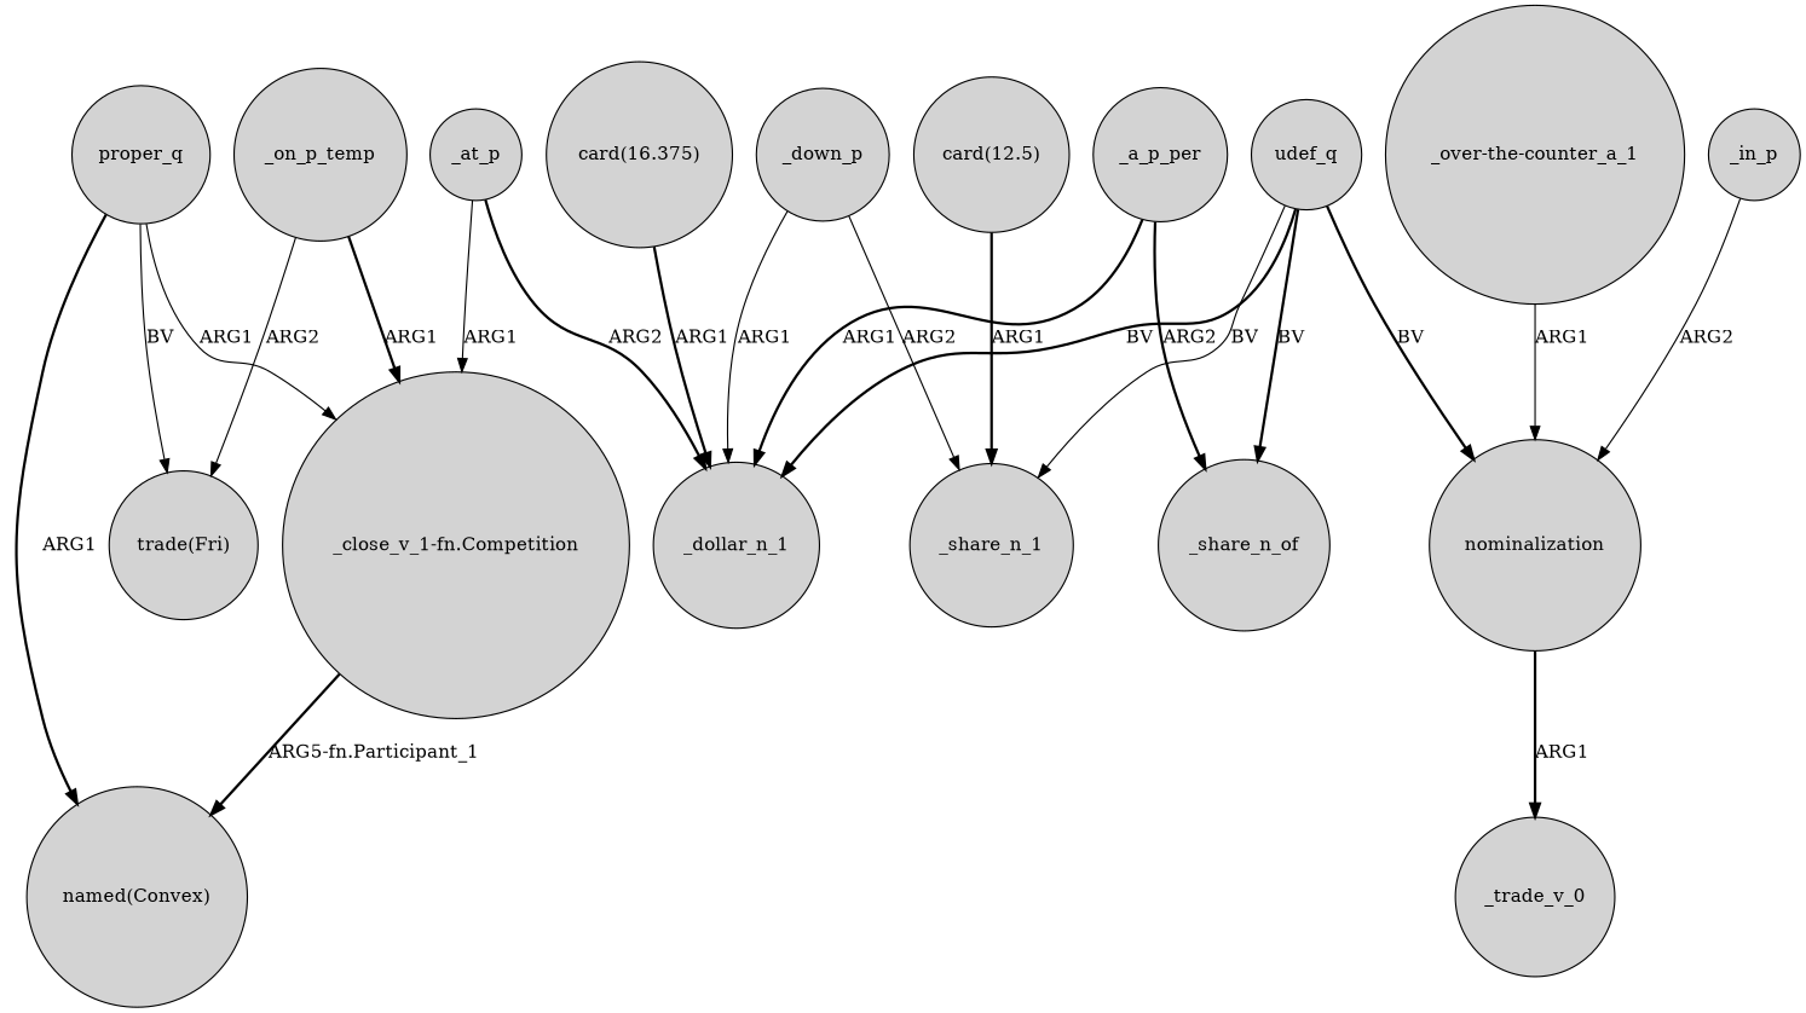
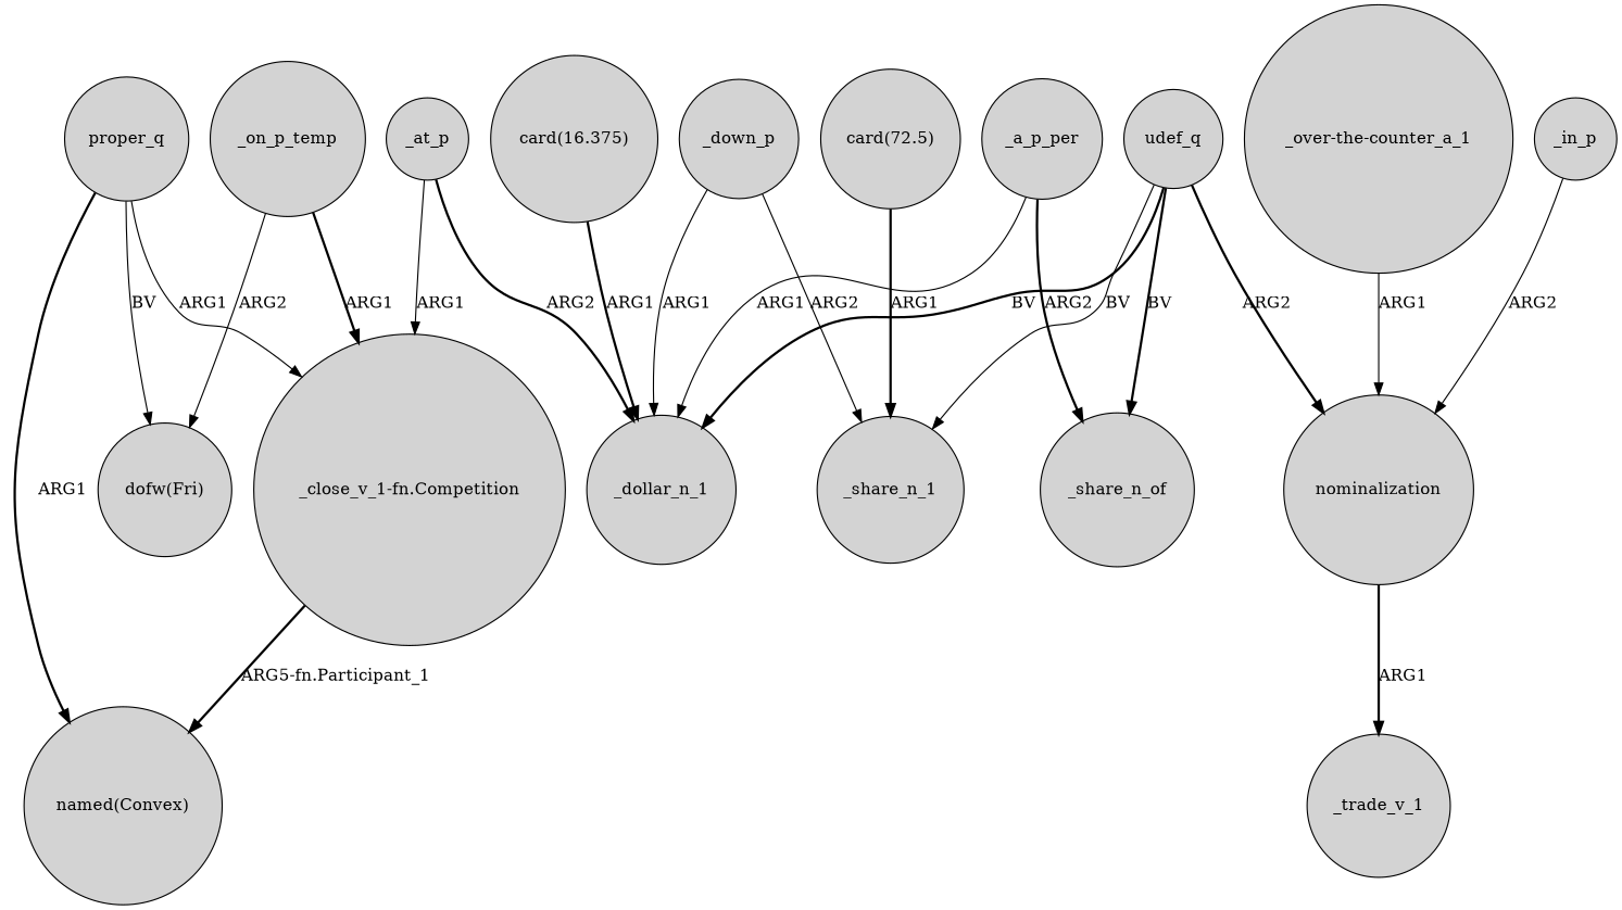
  digraph {
    node [shape=circle style=filled]
    edge [style=bold]
    proper_q
-   "dofw(Fri)" [label="trade(Fri)"]
+   "dofw(Fri)"
    "named(Convex)"
    "_close_v_1-fn.Competition"
    _at_p
    _dollar_n_1
    "_over-the-counter_a_1"
    nominalization
-   _trade_v_1 [label=_trade_v_0]
+   _trade_v_1
    n10 [label="card(16.375)"]
    _down_p
    n12 [label=_share_n_1]
    udef_q
    _share_n_of
-   "card(12.5)"
+   "card(12.5)" [label="card(72.5)"]
    _on_p_temp
    _a_p_per
    _in_p
    proper_q -> "dofw(Fri)" [label=BV style=solid]
    proper_q -> "named(Convex)" [label=ARG1]
    proper_q -> "_close_v_1-fn.Competition" [label=ARG1 style=solid]
    "_close_v_1-fn.Competition" -> "named(Convex)" [label="ARG5-fn.Participant_1"]
    _at_p -> "_close_v_1-fn.Competition" [label=ARG1 style=solid]
    _at_p -> _dollar_n_1 [label=ARG2]
    "_over-the-counter_a_1" -> nominalization [label=ARG1 style=solid]
    nominalization -> _trade_v_1 [label=ARG1]
    n10 -> _dollar_n_1 [label=ARG1]
    _down_p -> _dollar_n_1 [label=ARG1 style=solid]
    _down_p -> n12 [label=ARG2 style=solid]
    udef_q -> _dollar_n_1 [label=BV]
-   udef_q -> nominalization [label=BV]
+   udef_q -> nominalization [label=ARG2]
    udef_q -> n12 [label=BV style=solid]
    udef_q -> _share_n_of [label=BV]
    "card(12.5)" -> n12 [label=ARG1]
    _on_p_temp -> "dofw(Fri)" [label=ARG2 style=solid]
    _on_p_temp -> "_close_v_1-fn.Competition" [label=ARG1]
-   _a_p_per -> _dollar_n_1 [label=ARG1]
+   _a_p_per -> _dollar_n_1 [label=ARG1 style=solid]
    _a_p_per -> _share_n_of [label=ARG2]
    _in_p -> nominalization [label=ARG2 style=solid]
  }
